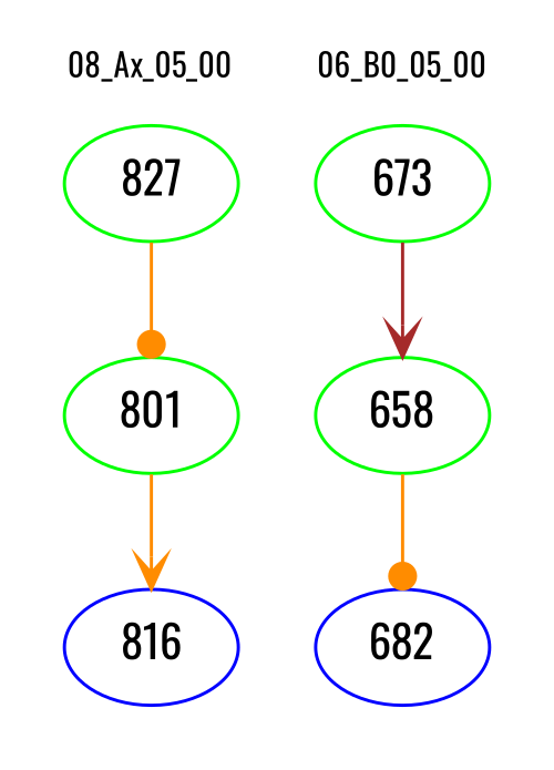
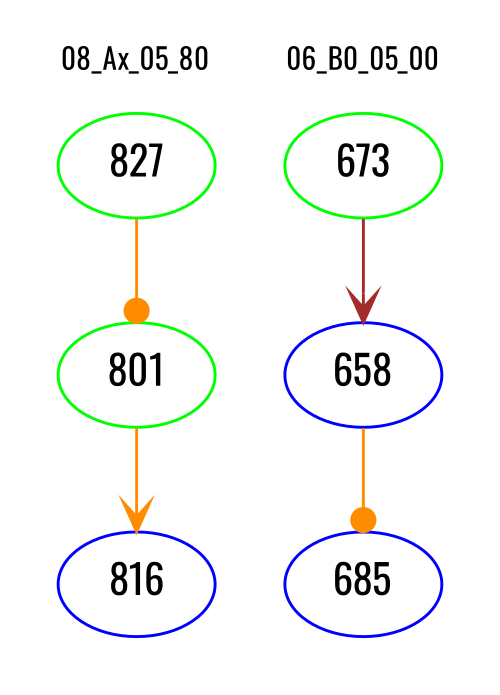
  digraph {
    fontname=Oswald
    node [color=green fontname=Oswald]
    edge [arrowhead=dot color=darkorange fontname=Oswald]
    n1 [label=827]
    n2 [label=801]
    n3 [color=blue label=816]
    n4 [label=673]
-   n5 [label=658]
-   n6 [color=blue label=682]
+   n5 [color=blue label=658]
+   n6 [color=blue label=685]
    subgraph cluster_1 {
      color=white
      fontsize=10
-     label="08_Ax_05_00"
+     label="08_Ax_05_80"
      n1
      n2
      n3
    }
    subgraph cluster_2 {
      color=white
      fontsize=10
      label="06_B0_05_00"
      n4
      n5
      n6
    }
    n1 -> n2
    n2 -> n3 [arrowhead=vee]
    n4 -> n5 [arrowhead=vee color=brown]
    n5 -> n6
  }
